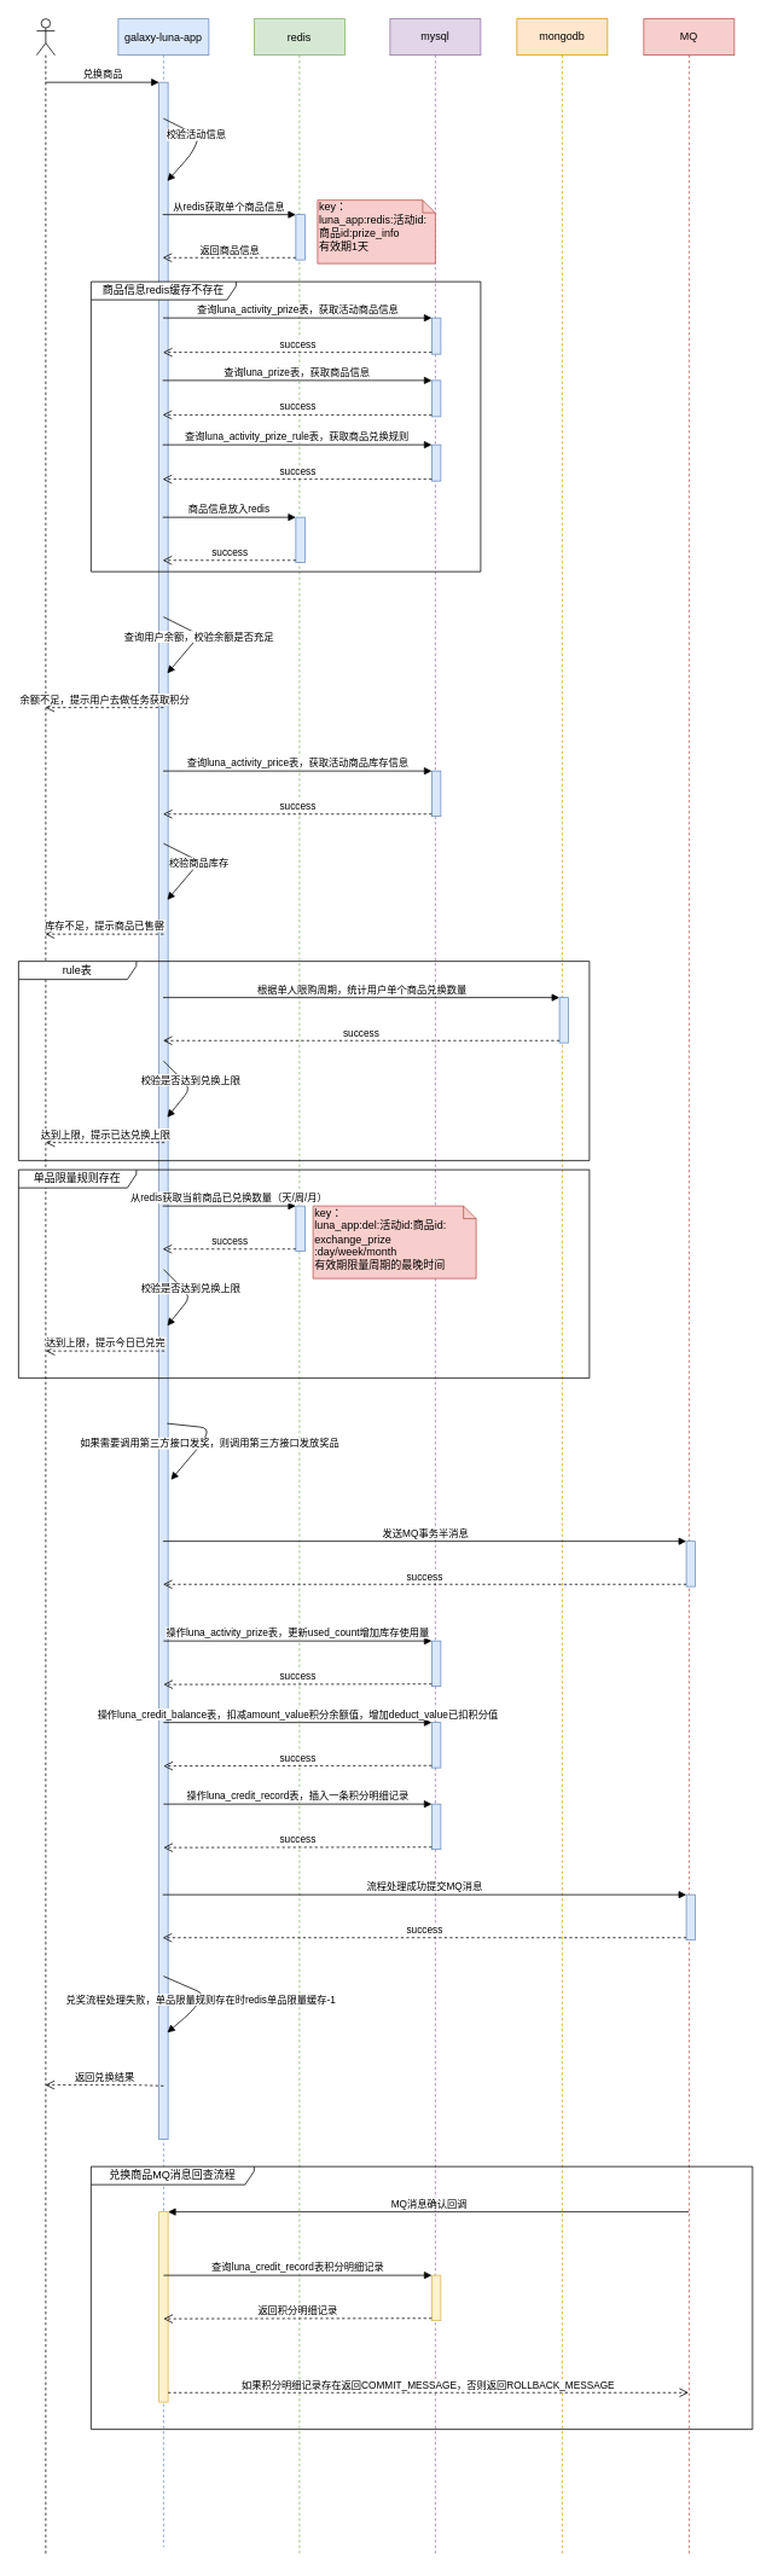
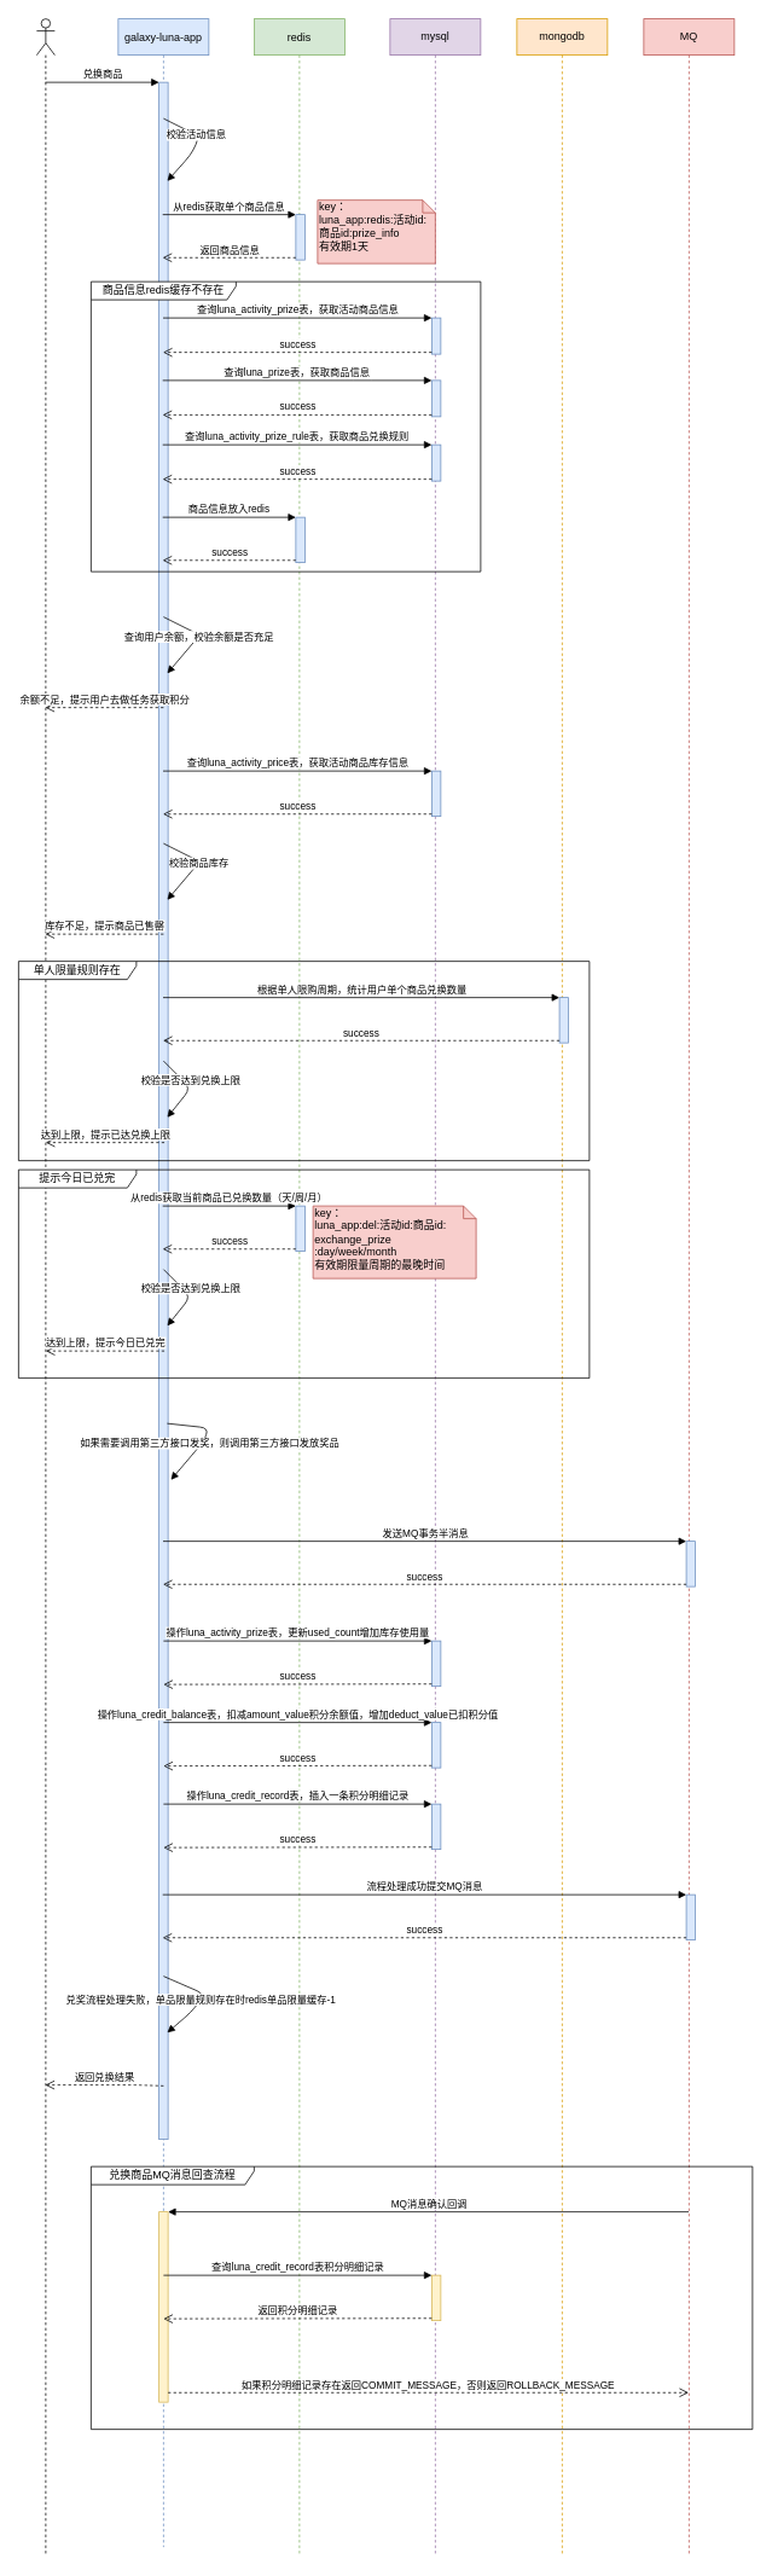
  <mxCell id="0" />
  <mxCell id="1" parent="0" />
  <mxCell id="2" value="galaxy-luna-app" style="shape=umlLifeline;perimeter=lifelinePerimeter;container=1;collapsible=0;recursiveResize=0;rounded=0;shadow=0;strokeWidth=1;fillColor=#dae8fc;strokeColor=#6c8ebf;" parent="1" vertex="1"><mxGeometry x="130" y="20" width="100" height="2790" as="geometry" /></mxCell>
  <mxCell id="3" value="" style="html=1;points=[];perimeter=orthogonalPerimeter;fillColor=#dae8fc;strokeColor=#6c8ebf;" vertex="1" parent="2"><mxGeometry x="45" y="70" width="10" height="2270" as="geometry" /></mxCell>
  <mxCell id="4" value="" style="html=1;points=[];perimeter=orthogonalPerimeter;fillColor=#fff2cc;strokeColor=#d6b656;" vertex="1" parent="2"><mxGeometry x="45" y="2420" width="10" height="210" as="geometry" /></mxCell>
  <mxCell id="5" value="redis" style="shape=umlLifeline;perimeter=lifelinePerimeter;container=1;collapsible=0;recursiveResize=0;rounded=0;shadow=0;strokeWidth=1;fillColor=#d5e8d4;strokeColor=#82b366;" parent="1" vertex="1"><mxGeometry x="280" y="20" width="100" height="2800" as="geometry" /></mxCell>
  <mxCell id="6" value="" style="html=1;points=[];perimeter=orthogonalPerimeter;fillColor=#dae8fc;strokeColor=#6c8ebf;" vertex="1" parent="5"><mxGeometry x="46" y="216" width="10" height="50" as="geometry" /></mxCell>
  <mxCell id="7" value="" style="html=1;points=[];perimeter=orthogonalPerimeter;fillColor=#dae8fc;strokeColor=#6c8ebf;" vertex="1" parent="5"><mxGeometry x="46" y="550" width="10" height="50" as="geometry" /></mxCell>
  <mxCell id="8" value="商品信息放入redis" style="html=1;verticalAlign=bottom;endArrow=block;entryX=0;entryY=0;" edge="1" parent="5" target="7"><mxGeometry relative="1" as="geometry"><mxPoint x="-100.929" y="550.0" as="sourcePoint" /><Array as="points" /></mxGeometry></mxCell>
  <mxCell id="9" value="success" style="html=1;verticalAlign=bottom;endArrow=open;dashed=1;endSize=8;exitX=0;exitY=0.95;" edge="1" parent="5" source="7"><mxGeometry relative="1" as="geometry"><mxPoint x="-100.929" y="597.5" as="targetPoint" /></mxGeometry></mxCell>
  <mxCell id="10" value="" style="html=1;points=[];perimeter=orthogonalPerimeter;fillColor=#dae8fc;strokeColor=#6c8ebf;" vertex="1" parent="5"><mxGeometry x="46.0" y="1310" width="10" height="50" as="geometry" /></mxCell>
  <mxCell id="11" value="" style="shape=umlLifeline;participant=umlActor;perimeter=lifelinePerimeter;whiteSpace=wrap;html=1;container=1;collapsible=0;recursiveResize=0;verticalAlign=top;spacingTop=36;outlineConnect=0;" vertex="1" parent="1"><mxGeometry x="40" y="20" width="20" height="2800" as="geometry" /></mxCell>
  <mxCell id="12" value="mysql" style="shape=umlLifeline;perimeter=lifelinePerimeter;whiteSpace=wrap;html=1;container=1;collapsible=0;recursiveResize=0;outlineConnect=0;fillColor=#e1d5e7;strokeColor=#9673a6;" vertex="1" parent="1"><mxGeometry x="430" y="20" width="100" height="2800" as="geometry" /></mxCell>
  <mxCell id="13" value="" style="html=1;points=[];perimeter=orthogonalPerimeter;fillColor=#dae8fc;strokeColor=#6c8ebf;" vertex="1" parent="12"><mxGeometry x="46" y="330" width="10" height="40" as="geometry" /></mxCell>
  <mxCell id="14" value="" style="html=1;points=[];perimeter=orthogonalPerimeter;fillColor=#dae8fc;strokeColor=#6c8ebf;" vertex="1" parent="12"><mxGeometry x="46" y="399" width="10" height="40" as="geometry" /></mxCell>
  <mxCell id="15" value="查询luna_prize表，获取商品信息" style="html=1;verticalAlign=bottom;endArrow=block;entryX=0;entryY=0;" edge="1" parent="12" target="14"><mxGeometry relative="1" as="geometry"><mxPoint x="-250.929" y="399" as="sourcePoint" /><Array as="points"><mxPoint x="-30" y="399" /></Array></mxGeometry></mxCell>
  <mxCell id="16" value="success" style="html=1;verticalAlign=bottom;endArrow=open;dashed=1;endSize=8;exitX=0;exitY=0.95;" edge="1" parent="12" source="14"><mxGeometry relative="1" as="geometry"><mxPoint x="-250.929" y="437" as="targetPoint" /></mxGeometry></mxCell>
  <mxCell id="17" value="" style="html=1;points=[];perimeter=orthogonalPerimeter;fillColor=#dae8fc;strokeColor=#6c8ebf;" vertex="1" parent="12"><mxGeometry x="46" y="470" width="10" height="40" as="geometry" /></mxCell>
  <mxCell id="18" value="查询luna_activity_prize_rule表，获取商品兑换规则" style="html=1;verticalAlign=bottom;endArrow=block;entryX=0;entryY=0;" edge="1" parent="12" target="17"><mxGeometry relative="1" as="geometry"><mxPoint x="-250.929" y="470" as="sourcePoint" /></mxGeometry></mxCell>
  <mxCell id="19" value="success" style="html=1;verticalAlign=bottom;endArrow=open;dashed=1;endSize=8;exitX=0;exitY=0.95;" edge="1" parent="12" source="17"><mxGeometry relative="1" as="geometry"><mxPoint x="-250.929" y="508" as="targetPoint" /></mxGeometry></mxCell>
  <mxCell id="20" value="" style="html=1;points=[];perimeter=orthogonalPerimeter;fillColor=#dae8fc;strokeColor=#6c8ebf;" vertex="1" parent="12"><mxGeometry x="46" y="830" width="10" height="50" as="geometry" /></mxCell>
  <mxCell id="21" value="" style="html=1;points=[];perimeter=orthogonalPerimeter;fillColor=#dae8fc;strokeColor=#6c8ebf;" vertex="1" parent="12"><mxGeometry x="46.0" y="1790" width="10" height="50" as="geometry" /></mxCell>
  <mxCell id="22" value="操作luna_activity_prize表，更新used_count增加库存使用量" style="html=1;verticalAlign=bottom;endArrow=block;entryX=0;entryY=0;" edge="1" parent="12" target="21"><mxGeometry relative="1" as="geometry"><mxPoint x="-250" y="1790" as="sourcePoint" /><Array as="points" /></mxGeometry></mxCell>
  <mxCell id="23" value="success" style="html=1;verticalAlign=bottom;endArrow=open;dashed=1;endSize=8;exitX=0;exitY=0.95;" edge="1" parent="12" source="21"><mxGeometry relative="1" as="geometry"><mxPoint x="-250" y="1838" as="targetPoint" /></mxGeometry></mxCell>
  <mxCell id="24" value="" style="html=1;points=[];perimeter=orthogonalPerimeter;fillColor=#dae8fc;strokeColor=#6c8ebf;" vertex="1" parent="12"><mxGeometry x="46.0" y="1880" width="10" height="50" as="geometry" /></mxCell>
  <mxCell id="25" value="操作luna_credit_balance表，扣减amount_value积分余额值，增加deduct_value已扣积分值" style="html=1;verticalAlign=bottom;endArrow=block;entryX=0;entryY=0;" edge="1" parent="12" target="24"><mxGeometry relative="1" as="geometry"><mxPoint x="-250" y="1880" as="sourcePoint" /><Array as="points" /></mxGeometry></mxCell>
  <mxCell id="26" value="success" style="html=1;verticalAlign=bottom;endArrow=open;dashed=1;endSize=8;exitX=0;exitY=0.95;" edge="1" parent="12" source="24"><mxGeometry relative="1" as="geometry"><mxPoint x="-250" y="1928" as="targetPoint" /></mxGeometry></mxCell>
  <mxCell id="27" value="" style="html=1;points=[];perimeter=orthogonalPerimeter;fillColor=#dae8fc;strokeColor=#6c8ebf;" vertex="1" parent="12"><mxGeometry x="46.0" y="1970" width="10" height="50" as="geometry" /></mxCell>
  <mxCell id="28" value="操作luna_credit_record表，插入一条积分明细记录" style="html=1;verticalAlign=bottom;endArrow=block;entryX=0;entryY=0;" edge="1" parent="12" target="27"><mxGeometry relative="1" as="geometry"><mxPoint x="-250" y="1970" as="sourcePoint" /><Array as="points" /></mxGeometry></mxCell>
  <mxCell id="29" value="success" style="html=1;verticalAlign=bottom;endArrow=open;dashed=1;endSize=8;exitX=0;exitY=0.95;" edge="1" parent="12" source="27"><mxGeometry relative="1" as="geometry"><mxPoint x="-250" y="2018" as="targetPoint" /></mxGeometry></mxCell>
  <mxCell id="30" value="" style="html=1;points=[];perimeter=orthogonalPerimeter;fillColor=#fff2cc;strokeColor=#d6b656;" vertex="1" parent="12"><mxGeometry x="46.0" y="2490" width="10" height="50" as="geometry" /></mxCell>
  <mxCell id="31" value="查询luna_credit_record表积分明细记录" style="html=1;verticalAlign=bottom;endArrow=block;entryX=0;entryY=0;" edge="1" parent="12" target="30"><mxGeometry relative="1" as="geometry"><mxPoint x="-250" y="2490" as="sourcePoint" /><Array as="points" /></mxGeometry></mxCell>
  <mxCell id="32" value="返回积分明细记录" style="html=1;verticalAlign=bottom;endArrow=open;dashed=1;endSize=8;exitX=0;exitY=0.95;" edge="1" parent="12" source="30"><mxGeometry relative="1" as="geometry"><mxPoint x="-250" y="2538" as="targetPoint" /></mxGeometry></mxCell>
  <mxCell id="33" value="mongodb" style="shape=umlLifeline;perimeter=lifelinePerimeter;whiteSpace=wrap;html=1;container=1;collapsible=0;recursiveResize=0;outlineConnect=0;fillColor=#ffe6cc;strokeColor=#d79b00;" vertex="1" parent="1"><mxGeometry x="570" y="20" width="100" height="2800" as="geometry" /></mxCell>
  <mxCell id="34" value="" style="html=1;points=[];perimeter=orthogonalPerimeter;fillColor=#dae8fc;strokeColor=#6c8ebf;" vertex="1" parent="33"><mxGeometry x="46.93" y="1080" width="10" height="50" as="geometry" /></mxCell>
  <mxCell id="35" value="从redis获取当前商品已兑换数量（天/周/月）" style="html=1;verticalAlign=bottom;endArrow=block;entryX=0;entryY=0;" edge="1" parent="33" target="10"><mxGeometry relative="1" as="geometry"><mxPoint x="-390.929" y="1310" as="sourcePoint" /><Array as="points" /></mxGeometry></mxCell>
  <mxCell id="36" value="success" style="html=1;verticalAlign=bottom;endArrow=open;dashed=1;endSize=8;exitX=0;exitY=0.95;" edge="1" parent="33" source="10"><mxGeometry relative="1" as="geometry"><mxPoint x="-390.929" y="1357.5" as="targetPoint" /></mxGeometry></mxCell>
  <mxCell id="37" value="校验是否达到兑换上限" style="html=1;verticalAlign=bottom;endArrow=block;entryX=0.914;entryY=0.072;entryDx=0;entryDy=0;entryPerimeter=0;" edge="1" parent="33"><mxGeometry x="0.013" width="80" relative="1" as="geometry"><mxPoint x="-390" y="1380" as="sourcePoint" /><mxPoint x="-385.86" y="1442.24" as="targetPoint" /><Array as="points"><mxPoint x="-360" y="1410" /></Array><mxPoint as="offset" /></mxGeometry></mxCell>
  <mxCell id="38" value="达到上限，提示今日已兑完" style="html=1;verticalAlign=bottom;endArrow=open;dashed=1;endSize=8;" edge="1" parent="33"><mxGeometry relative="1" as="geometry"><mxPoint x="-389.07" y="1470" as="sourcePoint" /><mxPoint x="-519.999" y="1470" as="targetPoint" /></mxGeometry></mxCell>
  <mxCell id="39" value="MQ" style="shape=umlLifeline;perimeter=lifelinePerimeter;whiteSpace=wrap;html=1;container=1;collapsible=0;recursiveResize=0;outlineConnect=0;fillColor=#f8cecc;strokeColor=#b85450;" vertex="1" parent="1"><mxGeometry x="710" y="20" width="100" height="2800" as="geometry" /></mxCell>
  <mxCell id="40" value="" style="html=1;points=[];perimeter=orthogonalPerimeter;fillColor=#dae8fc;strokeColor=#6c8ebf;" vertex="1" parent="39"><mxGeometry x="46.93" y="1680" width="10" height="50" as="geometry" /></mxCell>
  <mxCell id="41" value="" style="html=1;points=[];perimeter=orthogonalPerimeter;fillColor=#dae8fc;strokeColor=#6c8ebf;" vertex="1" parent="39"><mxGeometry x="46.93" y="2070" width="10" height="50" as="geometry" /></mxCell>
  <mxCell id="42" value="流程处理成功提交MQ消息" style="html=1;verticalAlign=bottom;endArrow=block;entryX=0;entryY=0;" edge="1" parent="39" target="41"><mxGeometry relative="1" as="geometry"><mxPoint x="-530.929" y="2070" as="sourcePoint" /><Array as="points" /></mxGeometry></mxCell>
  <mxCell id="43" value="success" style="html=1;verticalAlign=bottom;endArrow=open;dashed=1;endSize=8;exitX=0;exitY=0.95;" edge="1" parent="39" source="41"><mxGeometry relative="1" as="geometry"><mxPoint x="-530.929" y="2117.5" as="targetPoint" /></mxGeometry></mxCell>
  <mxCell id="44" value="兑换商品" style="html=1;verticalAlign=bottom;endArrow=block;entryX=0;entryY=0;" edge="1" target="3" parent="1" source="11"><mxGeometry relative="1" as="geometry"><mxPoint x="100" y="100" as="sourcePoint" /></mxGeometry></mxCell>
  <mxCell id="45" value="返回兑换结果" style="html=1;verticalAlign=bottom;endArrow=open;dashed=1;endSize=8;exitX=0.5;exitY=0.974;exitDx=0;exitDy=0;exitPerimeter=0;" edge="1" source="3" parent="1" target="11"><mxGeometry relative="1" as="geometry"><mxPoint x="100" y="176" as="targetPoint" /><Array as="points"><mxPoint x="150" y="2300" /></Array></mxGeometry></mxCell>
  <mxCell id="46" value="校验活动信息" style="html=1;verticalAlign=bottom;endArrow=block;entryX=0.914;entryY=0.048;entryDx=0;entryDy=0;entryPerimeter=0;" edge="1" parent="1" target="3"><mxGeometry width="80" relative="1" as="geometry"><mxPoint x="180" y="130" as="sourcePoint" /><mxPoint x="260" y="170" as="targetPoint" /><Array as="points"><mxPoint x="220" y="150" /><mxPoint x="210" y="170" /></Array></mxGeometry></mxCell>
  <mxCell id="47" value="从redis获取单个商品信息" style="html=1;verticalAlign=bottom;endArrow=block;entryX=0;entryY=0;" edge="1" target="6" parent="1"><mxGeometry relative="1" as="geometry"><mxPoint x="179.071" y="236" as="sourcePoint" /><Array as="points" /></mxGeometry></mxCell>
  <mxCell id="48" value="返回商品信息" style="html=1;verticalAlign=bottom;endArrow=open;dashed=1;endSize=8;exitX=0;exitY=0.95;" edge="1" source="6" parent="1"><mxGeometry relative="1" as="geometry"><mxPoint x="179.071" y="283.5" as="targetPoint" /></mxGeometry></mxCell>
  <mxCell id="49" value="&lt;div&gt;key：&lt;/div&gt;&lt;div&gt;luna_app:redis:活动id:商品id:prize_info&lt;/div&gt;&lt;div&gt;有效期1天&lt;/div&gt;" style="shape=note;whiteSpace=wrap;html=1;size=14;verticalAlign=top;align=left;spacingTop=-6;fillColor=#f8cecc;strokeColor=#b85450;" vertex="1" parent="1"><mxGeometry x="350" y="220" width="130" height="70" as="geometry" /></mxCell>
  <mxCell id="50" value="查询luna_activity_prize表，获取活动商品信息" style="html=1;verticalAlign=bottom;endArrow=block;entryX=0;entryY=0;" edge="1" target="13" parent="1" source="2"><mxGeometry relative="1" as="geometry"><mxPoint x="406" y="350" as="sourcePoint" /></mxGeometry></mxCell>
  <mxCell id="51" value="success" style="html=1;verticalAlign=bottom;endArrow=open;dashed=1;endSize=8;exitX=0;exitY=0.95;" edge="1" source="13" parent="1" target="2"><mxGeometry relative="1" as="geometry"><mxPoint x="406" y="426" as="targetPoint" /></mxGeometry></mxCell>
  <mxCell id="52" value="商品信息redis缓存不存在" style="shape=umlFrame;whiteSpace=wrap;html=1;width=160;height=20;" vertex="1" parent="1"><mxGeometry x="100" y="310" width="430" height="320" as="geometry" /></mxCell>
  <mxCell id="53" value="查询用户余额，校验余额是否充足" style="html=1;verticalAlign=bottom;endArrow=block;entryX=0.914;entryY=0.072;entryDx=0;entryDy=0;entryPerimeter=0;" edge="1" parent="1"><mxGeometry x="-0.107" y="-10" width="80" relative="1" as="geometry"><mxPoint x="180" y="680" as="sourcePoint" /><mxPoint x="184.14" y="742.24" as="targetPoint" /><Array as="points"><mxPoint x="220" y="700" /></Array><mxPoint x="7" y="17" as="offset" /></mxGeometry></mxCell>
  <mxCell id="54" value="余额不足，提示用户去做任务获取积分" style="html=1;verticalAlign=bottom;endArrow=open;dashed=1;endSize=8;" edge="1" parent="1" target="11"><mxGeometry relative="1" as="geometry"><mxPoint x="180" y="780" as="sourcePoint" /><mxPoint x="100" y="780" as="targetPoint" /></mxGeometry></mxCell>
  <mxCell id="55" value="查询luna_activity_price表，获取活动商品库存信息" style="html=1;verticalAlign=bottom;endArrow=block;entryX=0;entryY=0;" edge="1" parent="1" target="20" source="2"><mxGeometry relative="1" as="geometry"><mxPoint x="329.071" y="850" as="sourcePoint" /><Array as="points" /></mxGeometry></mxCell>
  <mxCell id="56" value="success" style="html=1;verticalAlign=bottom;endArrow=open;dashed=1;endSize=8;exitX=0;exitY=0.95;" edge="1" parent="1" source="20" target="2"><mxGeometry relative="1" as="geometry"><mxPoint x="329.071" y="897.5" as="targetPoint" /></mxGeometry></mxCell>
  <mxCell id="57" value="校验商品库存" style="html=1;verticalAlign=bottom;endArrow=block;entryX=0.914;entryY=0.072;entryDx=0;entryDy=0;entryPerimeter=0;" edge="1" parent="1"><mxGeometry x="-0.107" y="-10" width="80" relative="1" as="geometry"><mxPoint x="180" y="930" as="sourcePoint" /><mxPoint x="184.14" y="992.24" as="targetPoint" /><Array as="points"><mxPoint x="220" y="950" /></Array><mxPoint x="7" y="17" as="offset" /></mxGeometry></mxCell>
  <mxCell id="58" value="库存不足，提示商品已售罄" style="html=1;verticalAlign=bottom;endArrow=open;dashed=1;endSize=8;" edge="1" parent="1" target="11"><mxGeometry relative="1" as="geometry"><mxPoint x="180" y="1030" as="sourcePoint" /><mxPoint x="100" y="1030" as="targetPoint" /></mxGeometry></mxCell>
  <mxCell id="59" value="根据单人限购周期，统计用户单个商品兑换数量" style="html=1;verticalAlign=bottom;endArrow=block;entryX=0;entryY=0;" edge="1" parent="1" target="34" source="2"><mxGeometry relative="1" as="geometry"><mxPoint x="250" y="1100" as="sourcePoint" /><Array as="points" /></mxGeometry></mxCell>
  <mxCell id="60" value="success" style="html=1;verticalAlign=bottom;endArrow=open;dashed=1;endSize=8;exitX=0;exitY=0.95;" edge="1" parent="1" source="34" target="2"><mxGeometry relative="1" as="geometry"><mxPoint x="320.001" y="1147.5" as="targetPoint" /></mxGeometry></mxCell>
  <mxCell id="61" value="校验是否达到兑换上限" style="html=1;verticalAlign=bottom;endArrow=block;entryX=0.914;entryY=0.072;entryDx=0;entryDy=0;entryPerimeter=0;" edge="1" parent="1"><mxGeometry x="0.013" width="80" relative="1" as="geometry"><mxPoint x="180" y="1170" as="sourcePoint" /><mxPoint x="184.14" y="1232.24" as="targetPoint" /><Array as="points"><mxPoint x="210" y="1200" /></Array><mxPoint as="offset" /></mxGeometry></mxCell>
  <mxCell id="62" value="达到上限，提示已达兑换上限" style="html=1;verticalAlign=bottom;endArrow=open;dashed=1;endSize=8;" edge="1" parent="1"><mxGeometry relative="1" as="geometry"><mxPoint x="180.93" y="1260" as="sourcePoint" /><mxPoint x="50.001" y="1260" as="targetPoint" /></mxGeometry></mxCell>
  <mxCell id="63" value="&lt;div&gt;key：&lt;/div&gt;&lt;div&gt;luna_app:del:活动id:商品id: exchange_prize :day/week/month&lt;/div&gt;&lt;div&gt;有效期限量周期的最晚时间&lt;/div&gt;" style="shape=note;whiteSpace=wrap;html=1;size=14;verticalAlign=top;align=left;spacingTop=-6;fillColor=#f8cecc;strokeColor=#b85450;" vertex="1" parent="1"><mxGeometry x="345" y="1330" width="180" height="80" as="geometry" /></mxCell>
- <mxCell id="64" value="rule表" style="shape=umlFrame;whiteSpace=wrap;html=1;width=130;height=20;" vertex="1" parent="1"><mxGeometry x="20" y="1060" width="630" height="220" as="geometry" /></mxCell>
- <mxCell id="65" value="单品限量规则存在" style="shape=umlFrame;whiteSpace=wrap;html=1;width=130;height=20;" vertex="1" parent="1"><mxGeometry x="20" y="1290" width="630" height="230" as="geometry" /></mxCell>
+ <mxCell id="64" value="单人限量规则存在" style="shape=umlFrame;whiteSpace=wrap;html=1;width=130;height=20;" vertex="1" parent="1"><mxGeometry x="20" y="1060" width="630" height="220" as="geometry" /></mxCell>
+ <mxCell id="65" value="提示今日已兑完" style="shape=umlFrame;whiteSpace=wrap;html=1;width=130;height=20;" vertex="1" parent="1"><mxGeometry x="20" y="1290" width="630" height="230" as="geometry" /></mxCell>
  <mxCell id="66" value="如果需要调用第三方接口发奖，则调用第三方接口发放奖品" style="html=1;verticalAlign=bottom;endArrow=block;entryX=0.914;entryY=0.072;entryDx=0;entryDy=0;entryPerimeter=0;" edge="1" parent="1"><mxGeometry x="-0.107" y="-16" width="80" relative="1" as="geometry"><mxPoint x="184" y="1570" as="sourcePoint" /><mxPoint x="188.14" y="1632.24" as="targetPoint" /><Array as="points"><mxPoint x="230" y="1575" /><mxPoint x="224" y="1590" /></Array><mxPoint x="18" y="26" as="offset" /></mxGeometry></mxCell>
  <mxCell id="67" value="发送MQ事务半消息" style="html=1;verticalAlign=bottom;endArrow=block;entryX=0;entryY=0;" edge="1" parent="1" target="40" source="2"><mxGeometry relative="1" as="geometry"><mxPoint x="460.001" y="1700" as="sourcePoint" /><Array as="points" /></mxGeometry></mxCell>
  <mxCell id="68" value="success" style="html=1;verticalAlign=bottom;endArrow=open;dashed=1;endSize=8;exitX=0;exitY=0.95;" edge="1" parent="1" source="40" target="2"><mxGeometry relative="1" as="geometry"><mxPoint x="460.001" y="1747.5" as="targetPoint" /></mxGeometry></mxCell>
  <mxCell id="69" value="兑奖流程处理失败，单品限量规则存在时redis单品限量缓存-1" style="html=1;verticalAlign=bottom;endArrow=block;entryX=0.914;entryY=0.072;entryDx=0;entryDy=0;entryPerimeter=0;" edge="1" parent="1"><mxGeometry x="0.189" y="6" width="80" relative="1" as="geometry"><mxPoint x="180" y="2180" as="sourcePoint" /><mxPoint x="184.14" y="2242.24" as="targetPoint" /><Array as="points"><mxPoint x="226" y="2200" /><mxPoint x="210" y="2220" /></Array><mxPoint as="offset" /></mxGeometry></mxCell>
  <mxCell id="70" value="MQ消息确认回调" style="html=1;verticalAlign=bottom;endArrow=block;entryX=1;entryY=0;" edge="1" target="4" parent="1" source="39"><mxGeometry relative="1" as="geometry"><mxPoint x="245" y="2500" as="sourcePoint" /></mxGeometry></mxCell>
  <mxCell id="71" value="如果积分明细记录存在返回COMMIT_MESSAGE，否则返回ROLLBACK_MESSAGE" style="html=1;verticalAlign=bottom;endArrow=open;dashed=1;endSize=8;exitX=1;exitY=0.95;" edge="1" source="4" parent="1" target="39"><mxGeometry relative="1" as="geometry"><mxPoint x="245" y="2557" as="targetPoint" /></mxGeometry></mxCell>
  <mxCell id="72" value="兑换商品MQ消息回查流程" style="shape=umlFrame;whiteSpace=wrap;html=1;width=180;height=20;" vertex="1" parent="1"><mxGeometry x="100" y="2390" width="730" height="290" as="geometry" /></mxCell>
